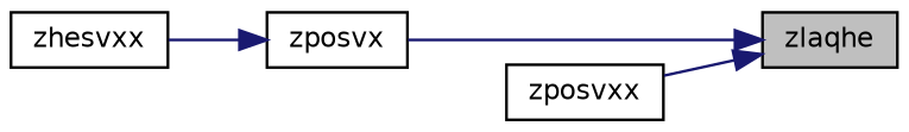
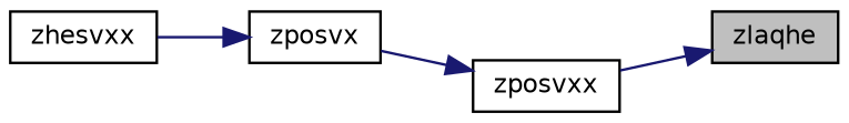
  digraph {
    rankdir=RL
    node [color=black fillcolor=white fontname=Helvetica fontsize=10 shape=record style=filled]
    edge [color=midnightblue dir=back fontname=Helvetica fontsize=10 labelfontname=Helvetica labelfontsize=10 style=solid]
    n1 [fillcolor=grey75 fontcolor=black height=0.2 label=zlaqhe width=0.4]
    n2 [height=0.2 label=zposvx width=0.4]
    n3 [height=0.2 label=zposvxx width=0.4]
    n4 [height=0.2 label=zhesvxx width=0.4]
-   n1 -> n2
+   n3 -> n2
    n1 -> n3
    n2 -> n4
  }
